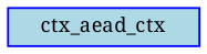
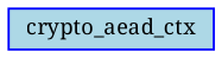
  digraph {
    rankdir=LR
    fontname="Noto Serif"
-   n1 [color=blue fillcolor=lightblue fontname="Noto Serif" fontsize=10 height=0.2 label=ctx_aead_ctx shape=box style=filled width=0.4]
+   n1 [color=blue fillcolor=lightblue fontname="Noto Serif" fontsize=10 height=0.2 label=crypto_aead_ctx shape=box style=filled width=0.4]
  }
